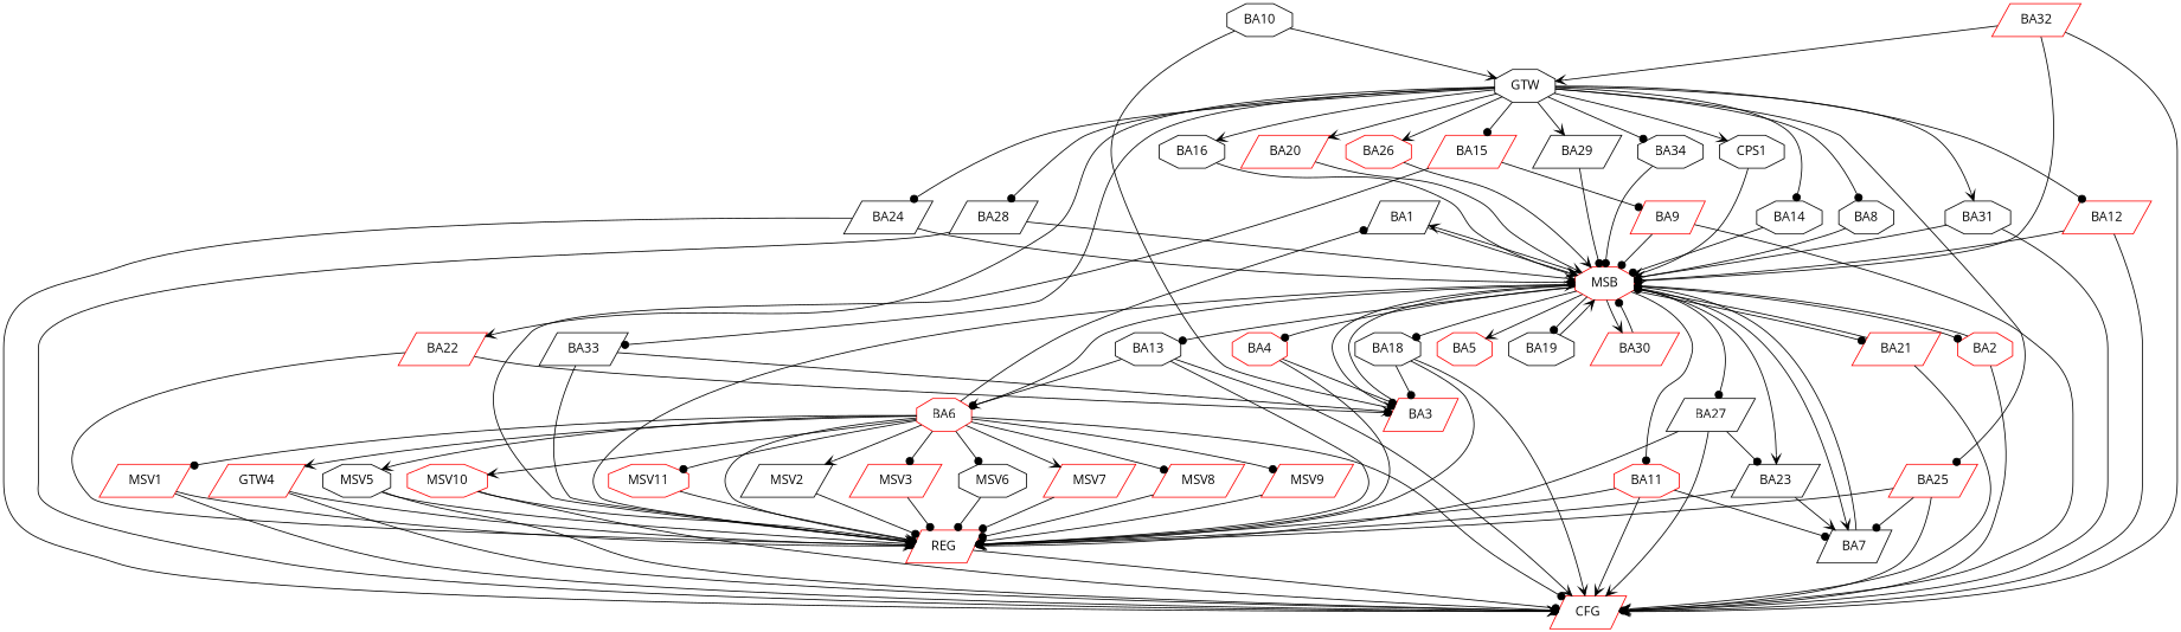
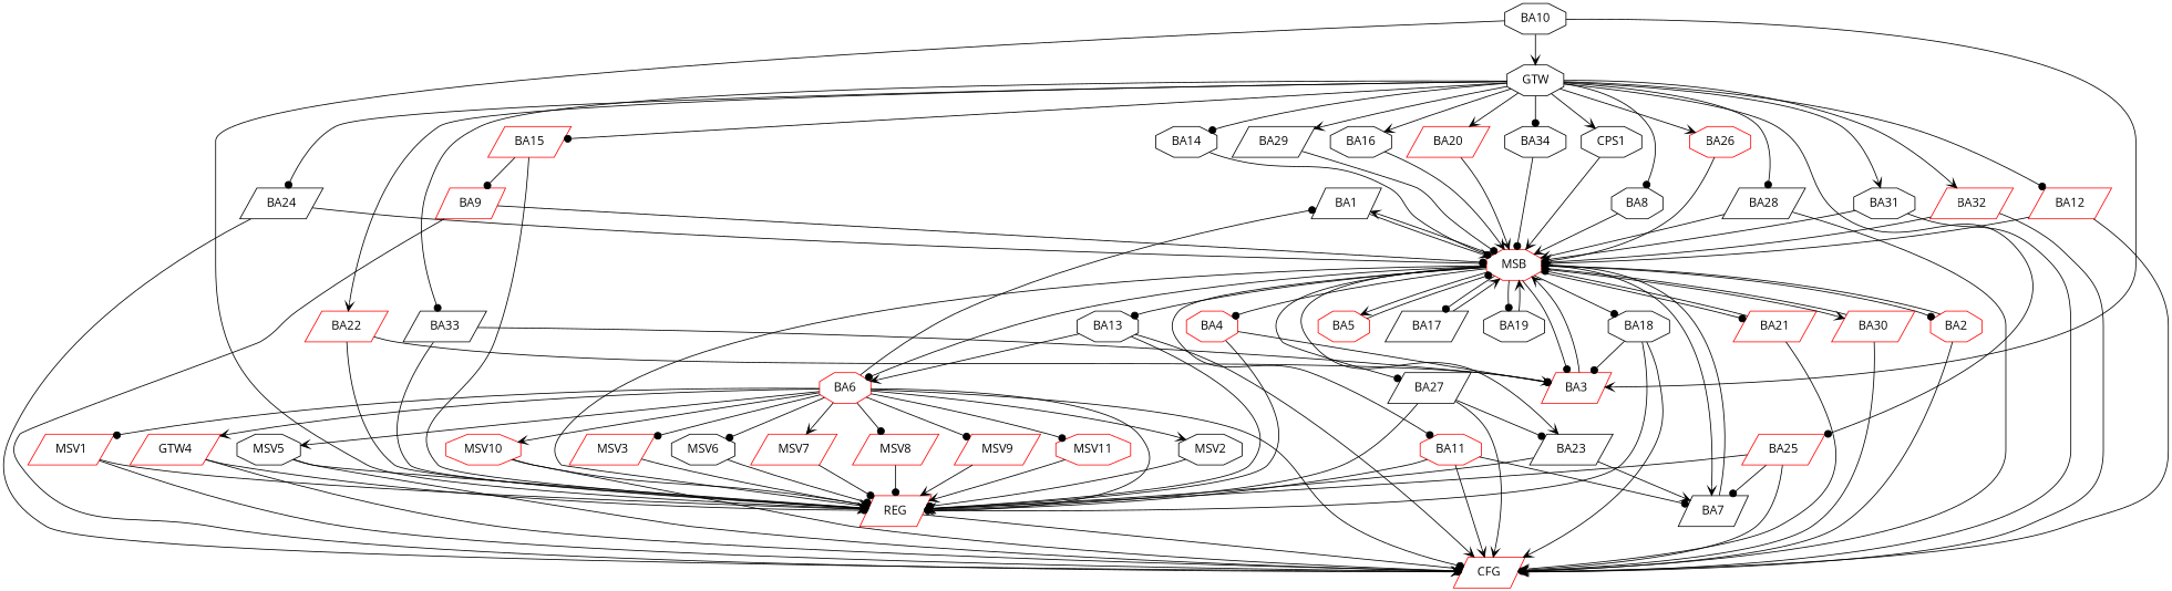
  strict digraph {
    fontname="Open Sans"
    node [color=red fontname="Open Sans" shape=parallelogram]
    edge [arrowhead=vee fontname="Open Sans"]
    n1 [color=black label=BA1]
    n2 [label=MSB shape=octagon]
    n3 [label=BA2 shape=octagon]
    n4 [label=BA3]
    n5 [label=BA4 shape=octagon]
    n6 [label=REG]
    n7 [label=BA5 shape=octagon]
    n8 [label=BA6 shape=octagon]
    n9 [color=black label=BA7]
    n10 [label=BA11 shape=octagon]
    n11 [color=black label=BA13 shape=octagon]
+   n12 [color=black label=BA17]
    n13 [color=black label=BA18 shape=octagon]
    n14 [color=black label=BA19 shape=octagon]
    n15 [label=BA21]
    n16 [color=black label=BA23]
    n17 [color=black label=BA27]
    n18 [label=BA30]
    n19 [label=CFG]
    n20 [label=MSV1]
-   n21 [color=black label=MSV2]
+   n21 [color=black label=MSV2 shape=octagon]
    n22 [label=MSV3]
    n23 [label=GTW4]
    n24 [color=black label=MSV5 shape=octagon]
    n25 [color=black label=MSV6 shape=octagon]
    n26 [label=MSV7]
    n27 [label=MSV8]
    n28 [label=MSV9]
    n29 [label=MSV10 shape=octagon]
    n30 [label=MSV11 shape=octagon]
    n31 [color=black label=BA8 shape=octagon]
    n32 [label=BA9]
    n33 [color=black label=BA10 shape=octagon]
    n34 [color=black label=GTW shape=octagon]
    n35 [label=BA12]
    n36 [color=black label=BA14 shape=octagon]
    n37 [label=BA15]
    n38 [color=black label=BA16 shape=octagon]
    n39 [label=BA20]
    n40 [label=BA22]
    n41 [color=black label=BA24]
    n42 [label=BA25]
    n43 [label=BA26 shape=octagon]
    n44 [color=black label=BA28]
    n45 [color=black label=BA29]
    n46 [color=black label=BA31 shape=octagon]
    n47 [label=BA32]
    n48 [color=black label=BA33]
    n49 [color=black label=BA34 shape=octagon]
    n50 [color=black label=CPS1 shape=octagon]
    n1 -> n2
    n2 -> n1
    n2 -> n3 [arrowhead=dot]
    n2 -> n4 [arrowhead=dot]
    n2 -> n5 [arrowhead=dot]
    n2 -> n6
    n2 -> n7
    n2 -> n8 [arrowhead=dot]
    n2 -> n9
    n2 -> n10 [arrowhead=dot]
    n2 -> n11 [arrowhead=dot]
+   n2 -> n12 [arrowhead=dot]
    n2 -> n13 [arrowhead=dot]
    n2 -> n14 [arrowhead=dot]
    n2 -> n15 [arrowhead=dot]
    n2 -> n16
    n2 -> n17 [arrowhead=dot]
    n2 -> n18
    n3 -> n2
    n3 -> n19 [arrowhead=dot]
    n4 -> n2
    n5 -> n4 [arrowhead=dot]
    n5 -> n6 [arrowhead=dot]
    n6 -> n19 [arrowhead=dot]
+   n7 -> n2 [arrowhead=dot]
    n8 -> n1 [arrowhead=dot]
    n8 -> n6 [arrowhead=dot]
    n8 -> n19 [arrowhead=dot]
    n8 -> n20 [arrowhead=dot]
    n8 -> n21
    n8 -> n22 [arrowhead=dot]
    n8 -> n23
    n8 -> n24
    n8 -> n25 [arrowhead=dot]
    n8 -> n26
    n8 -> n27 [arrowhead=dot]
    n8 -> n28 [arrowhead=dot]
    n8 -> n29
    n8 -> n30 [arrowhead=dot]
    n9 -> n2 [arrowhead=dot]
    n10 -> n6 [arrowhead=dot]
    n10 -> n9 [arrowhead=dot]
    n10 -> n19
    n11 -> n6
    n11 -> n8
    n11 -> n19
+   n12 -> n2
    n13 -> n4 [arrowhead=dot]
    n13 -> n6
    n13 -> n19
    n14 -> n2
    n15 -> n2 [arrowhead=dot]
    n15 -> n19
    n16 -> n6
    n16 -> n9
    n17 -> n6
    n17 -> n16 [arrowhead=dot]
    n17 -> n19
    n18 -> n2 [arrowhead=dot]
+   n18 -> n19
    n20 -> n6
    n20 -> n19
    n21 -> n6 [arrowhead=dot]
    n22 -> n6 [arrowhead=dot]
    n23 -> n6 [arrowhead=dot]
    n23 -> n19
    n24 -> n6
    n24 -> n19 [arrowhead=dot]
    n25 -> n6 [arrowhead=dot]
    n26 -> n6 [arrowhead=dot]
    n27 -> n6 [arrowhead=dot]
    n28 -> n6
    n29 -> n6
    n29 -> n19 [arrowhead=dot]
    n30 -> n6
    n31 -> n2
    n32 -> n2 [arrowhead=dot]
    n32 -> n19
    n33 -> n4
+   n33 -> n6
    n33 -> n34
    n34 -> n31 [arrowhead=dot]
    n34 -> n35 [arrowhead=dot]
    n34 -> n36 [arrowhead=dot]
    n34 -> n37 [arrowhead=dot]
    n34 -> n38
    n34 -> n39
    n34 -> n40
    n34 -> n41 [arrowhead=dot]
    n34 -> n42 [arrowhead=dot]
    n34 -> n43
    n34 -> n44 [arrowhead=dot]
    n34 -> n45
    n34 -> n46
-   n47 -> n34
+   n34 -> n47
    n34 -> n48 [arrowhead=dot]
    n34 -> n49 [arrowhead=dot]
    n34 -> n50
    n35 -> n2 [arrowhead=dot]
    n35 -> n19
    n36 -> n2 [arrowhead=dot]
    n37 -> n6 [arrowhead=dot]
    n37 -> n32 [arrowhead=dot]
    n38 -> n2
    n39 -> n2
    n40 -> n4 [arrowhead=dot]
    n40 -> n6
    n41 -> n2 [arrowhead=dot]
    n41 -> n19 [arrowhead=dot]
    n42 -> n6
    n42 -> n9 [arrowhead=dot]
    n42 -> n19
    n43 -> n2
    n44 -> n2
    n44 -> n19
    n45 -> n2 [arrowhead=dot]
    n46 -> n2
    n46 -> n19
    n47 -> n2 [arrowhead=dot]
    n47 -> n19
    n48 -> n4
    n48 -> n6
    n49 -> n2 [arrowhead=dot]
    n50 -> n2
  }
